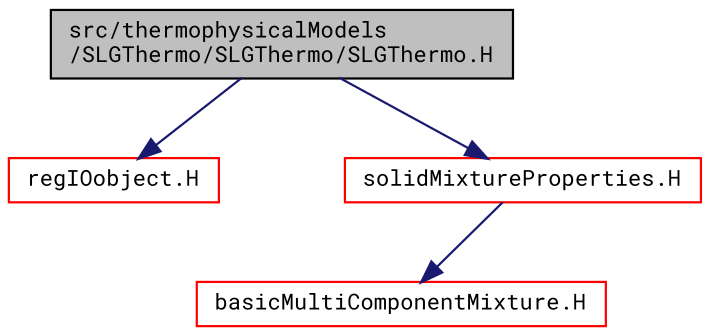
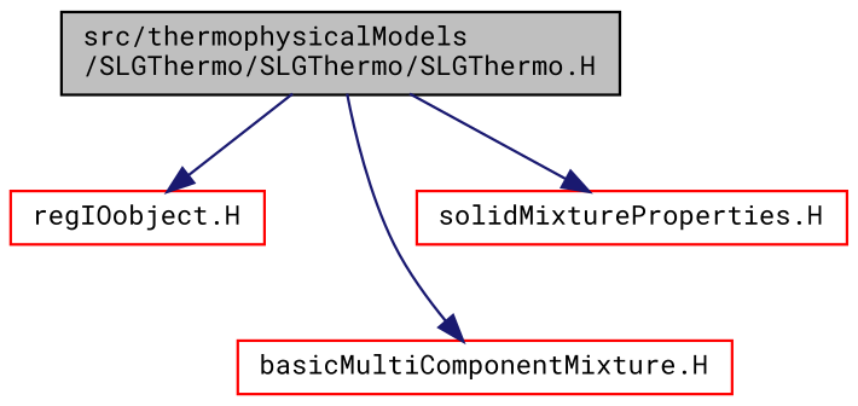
  digraph {
    fontname="Roboto Mono"
    node [color=red fontname="Roboto Mono" fontsize=10 shape=record]
    edge [color=midnightblue fontname="Roboto Mono" fontsize=10 labelfontname=FreeSans labelfontsize=10 style=solid]
    n1 [color=black fillcolor=grey75 fontcolor=black height=0.2 label="src/thermophysicalModels\l/SLGThermo/SLGThermo/SLGThermo.H" style=filled width=0.4]
    n2 [height=0.2 label="regIOobject.H" width=0.4]
    n3 [height=0.2 label="basicMultiComponentMixture.H" width=0.4]
    n4 [height=0.2 label="solidMixtureProperties.H" width=0.4]
    n1 -> n2
-   n4 -> n3
+   n1 -> n3
    n1 -> n4
  }
